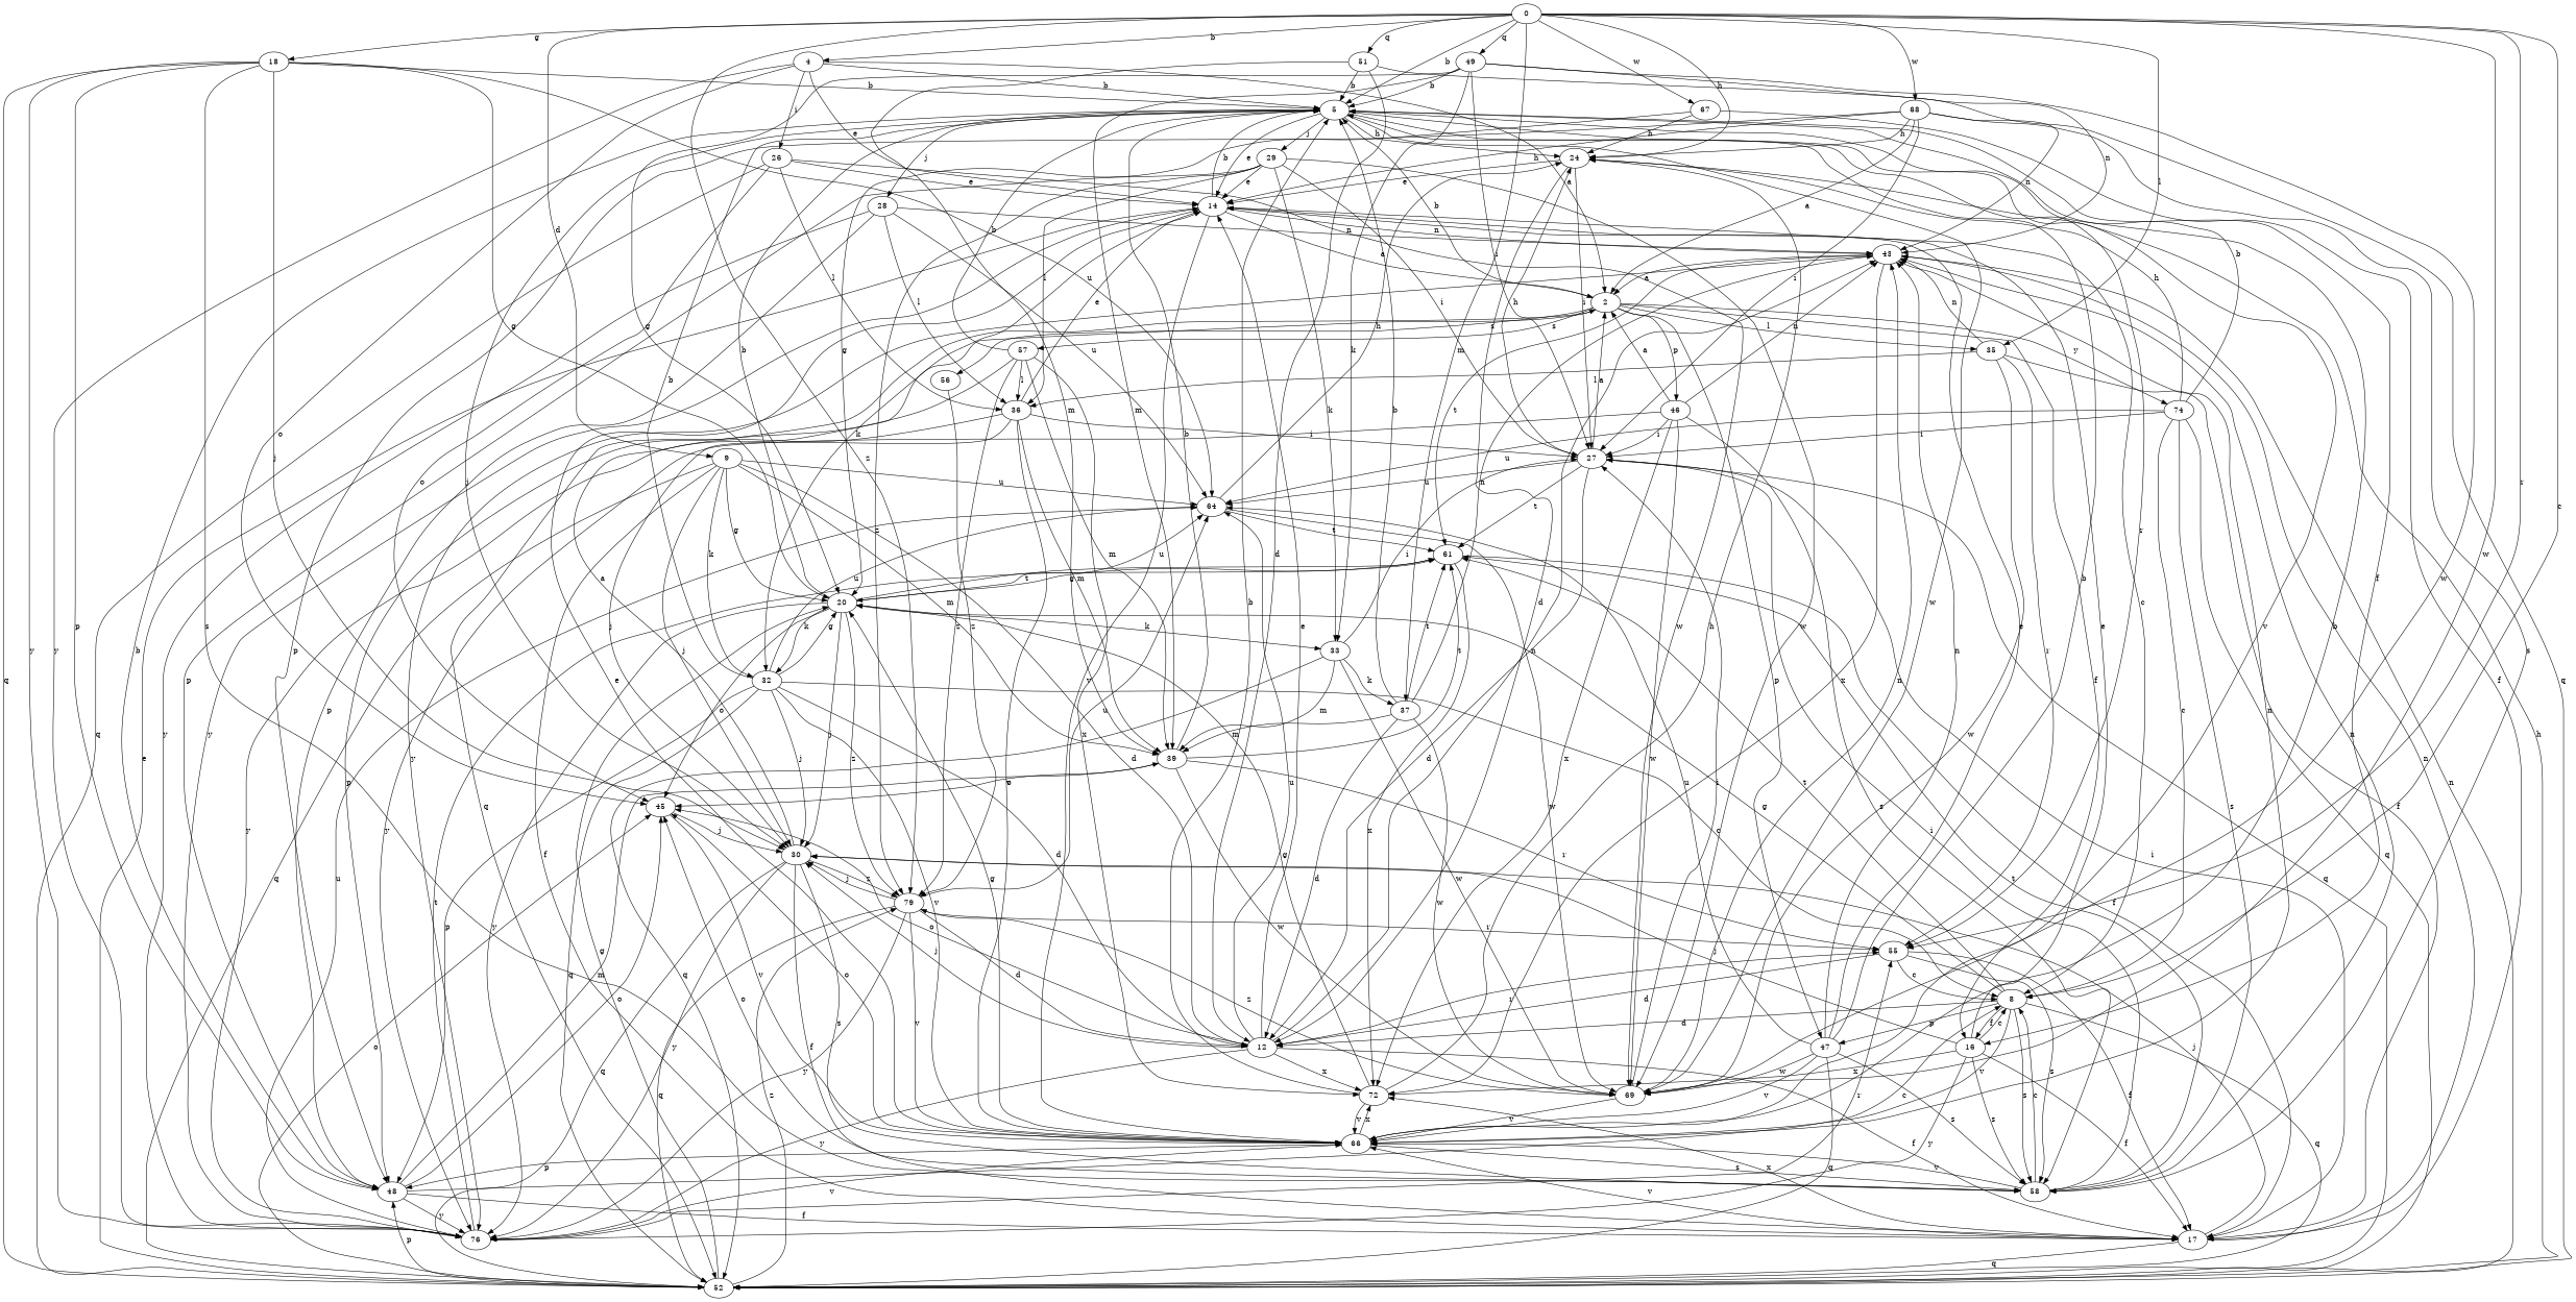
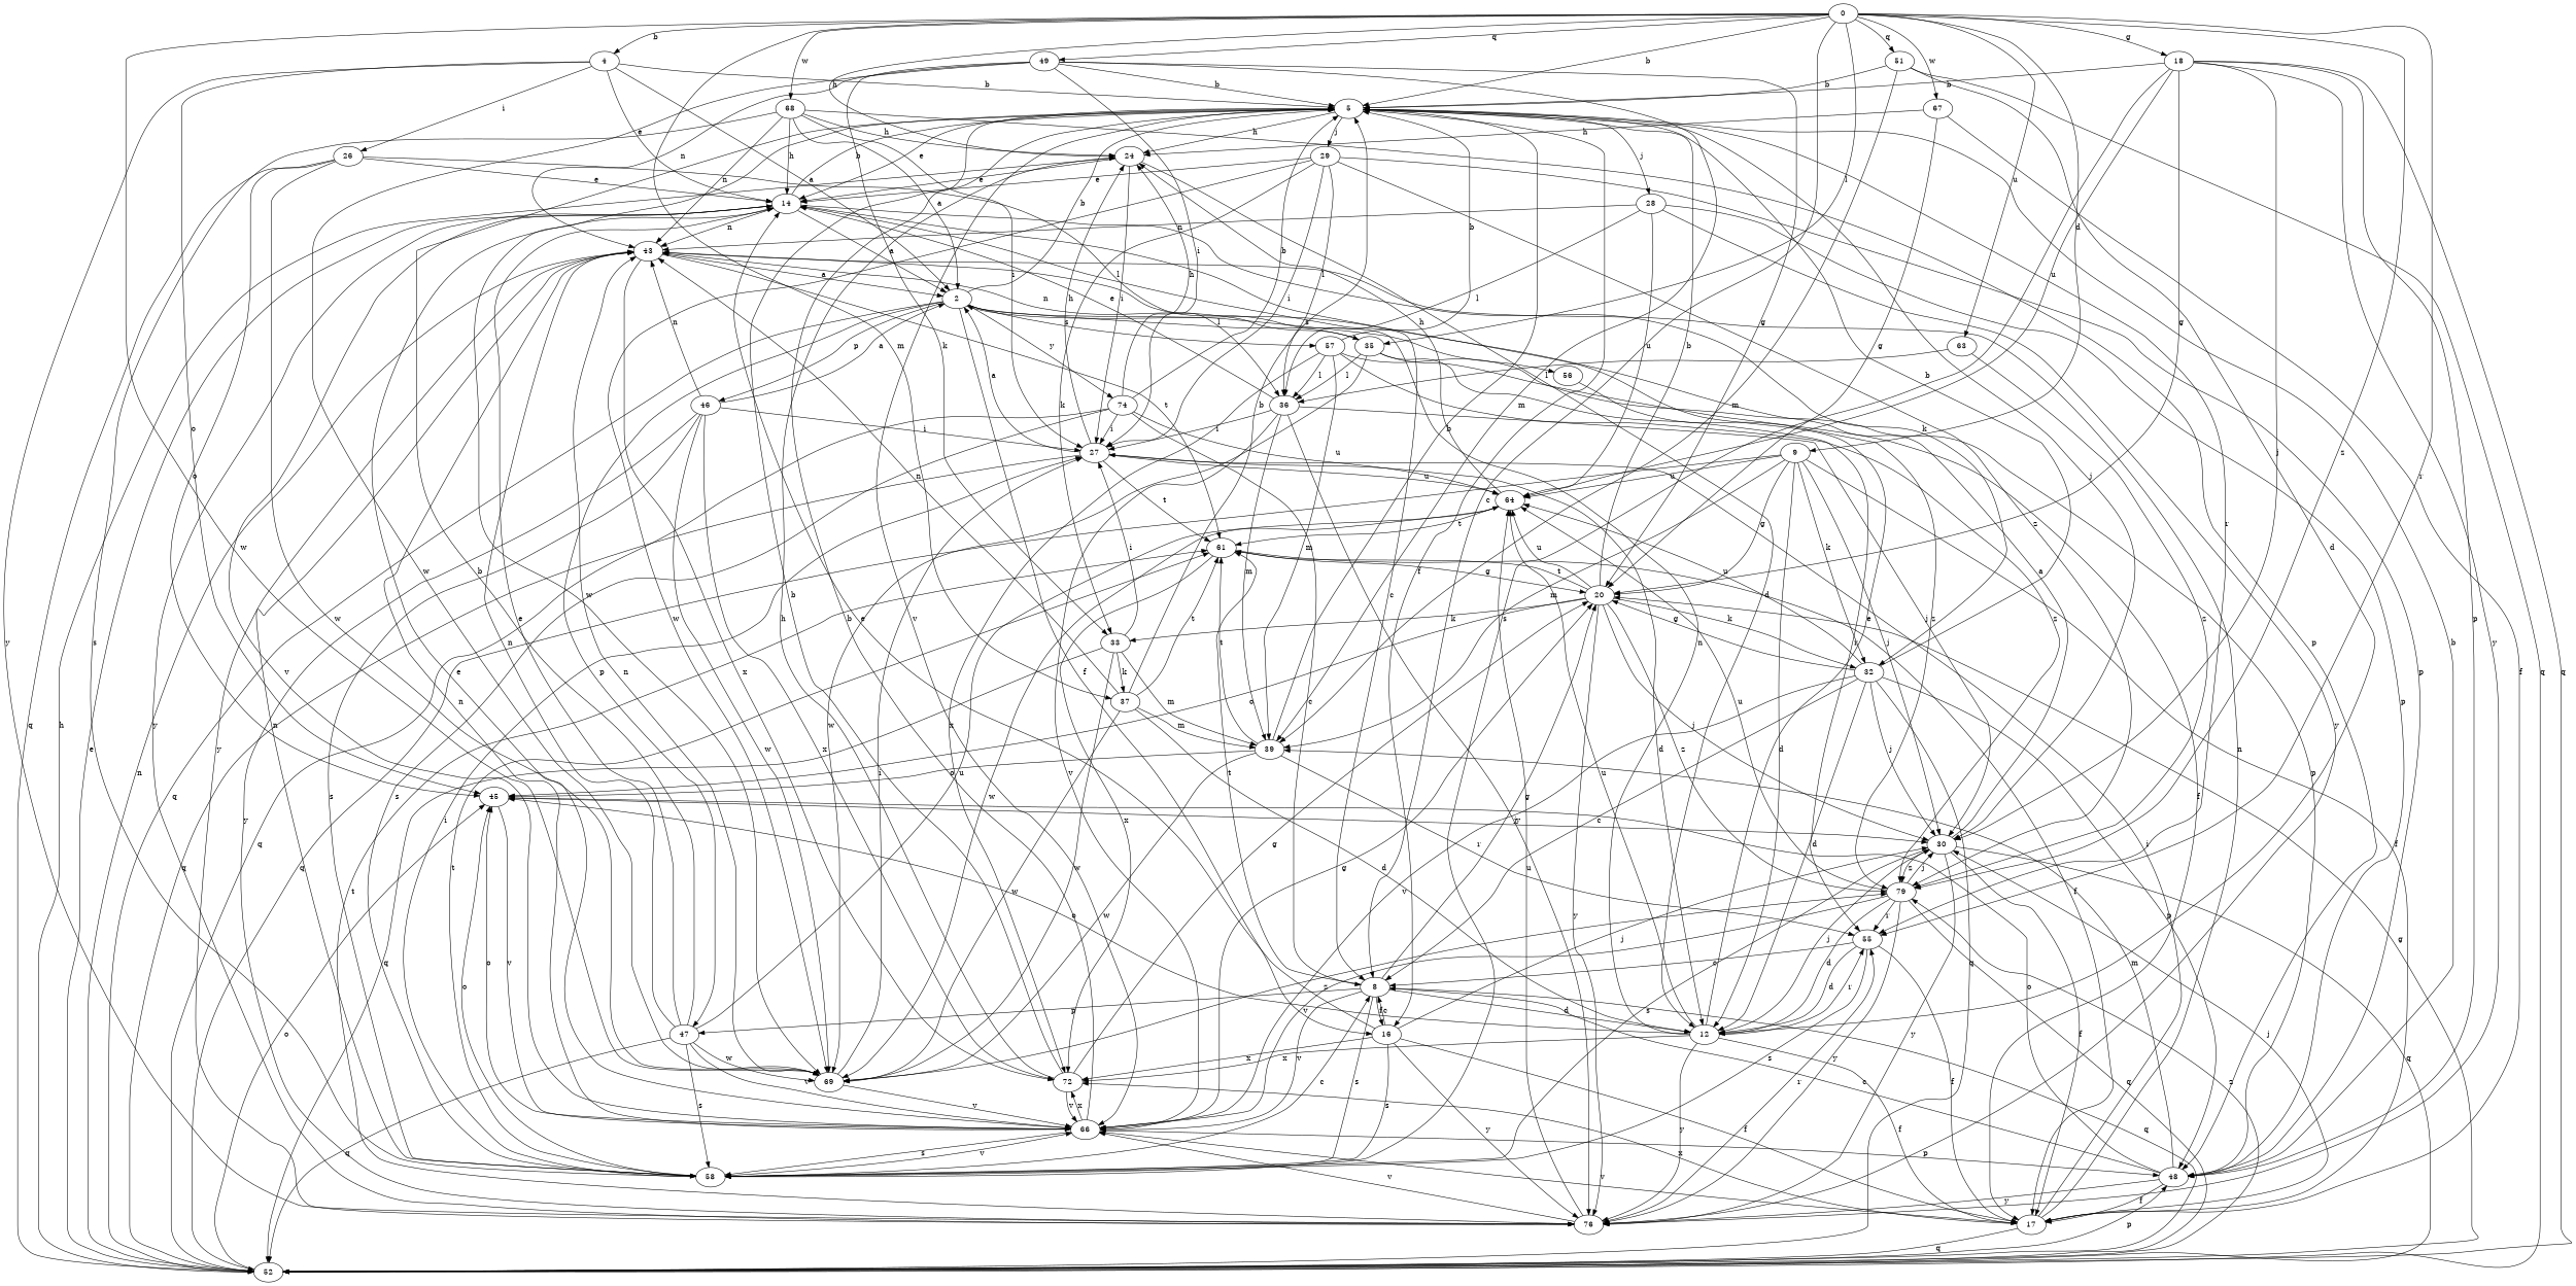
  strict digraph {
    0
    4
    5
    8
    9
    18
    24
    35
    37
    49
    51
    55
+   63
    67
    68
    69
    79
    2
    14
    26
    45
    76
    16
    28
    29
    30
    66
    47
    52
    12
    20
    58
    61
    17
    32
    39
    64
    48
    27
    43
    36
    33
    46
    56
    57
    74
    72
    0 -> 4 [label=b]
    0 -> 5 [label=b]
    0 -> 8 [label=c]
    0 -> 9 [label=d]
    0 -> 18 [label=g]
    0 -> 24 [label=h]
    0 -> 35 [label=l]
    0 -> 37 [label=m]
    0 -> 49 [label=q]
    0 -> 51 [label=q]
    0 -> 55 [label=r]
+   0 -> 63 [label=u]
    0 -> 67 [label=w]
    0 -> 68 [label=w]
    0 -> 69 [label=w]
    0 -> 79 [label=z]
    4 -> 5 [label=b]
    4 -> 2 [label=a]
    4 -> 14 [label=e]
    4 -> 26 [label=i]
    4 -> 45 [label=o]
    4 -> 76 [label=y]
    5 -> 24 [label=h]
    5 -> 55 [label=r]
    5 -> 69 [label=w]
    5 -> 14 [label=e]
    5 -> 16 [label=f]
    5 -> 28 [label=j]
    5 -> 29 [label=j]
    5 -> 30 [label=j]
    5 -> 66 [label=v]
    8 -> 16 [label=f]
    8 -> 66 [label=v]
    8 -> 47 [label=p]
    8 -> 52 [label=q]
    8 -> 12 [label=d]
    8 -> 20 [label=g]
    8 -> 58 [label=s]
    8 -> 61 [label=t]
    9 -> 30 [label=j]
    9 -> 52 [label=q]
    9 -> 12 [label=d]
    9 -> 20 [label=g]
    9 -> 17 [label=f]
    9 -> 32 [label=k]
    9 -> 39 [label=m]
    9 -> 64 [label=u]
    18 -> 5 [label=b]
    18 -> 76 [label=y]
    18 -> 30 [label=j]
    18 -> 52 [label=q]
    18 -> 20 [label=g]
    18 -> 58 [label=s]
    18 -> 64 [label=u]
    18 -> 48 [label=p]
    24 -> 14 [label=e]
    24 -> 12 [label=d]
    24 -> 27 [label=i]
    35 -> 55 [label=r]
    35 -> 69 [label=w]
    35 -> 17 [label=f]
    35 -> 43 [label=n]
    35 -> 36 [label=l]
    37 -> 5 [label=b]
    37 -> 69 [label=w]
    37 -> 12 [label=d]
    37 -> 61 [label=t]
    37 -> 39 [label=m]
    37 -> 43 [label=n]
    49 -> 5 [label=b]
    49 -> 69 [label=w]
    49 -> 20 [label=g]
    49 -> 39 [label=m]
    49 -> 27 [label=i]
    49 -> 43 [label=n]
    49 -> 33 [label=k]
    51 -> 5 [label=b]
    51 -> 52 [label=q]
    51 -> 12 [label=d]
    51 -> 39 [label=m]
    55 -> 8 [label=c]
    55 -> 12 [label=d]
    55 -> 58 [label=s]
    55 -> 17 [label=f]
+   63 -> 79 [label=z]
+   63 -> 36 [label=l]
    67 -> 24 [label=h]
    67 -> 20 [label=g]
    67 -> 17 [label=f]
    68 -> 24 [label=h]
    68 -> 2 [label=a]
    68 -> 14 [label=h]
    68 -> 58 [label=s]
    68 -> 48 [label=p]
    68 -> 27 [label=i]
    68 -> 43 [label=n]
    69 -> 79 [label=z]
    69 -> 66 [label=v]
    69 -> 27 [label=i]
    69 -> 43 [label=n]
    79 -> 55 [label=r]
    79 -> 76 [label=y]
    79 -> 30 [label=j]
    79 -> 66 [label=v]
    79 -> 52 [label=q]
    79 -> 12 [label=d]
    79 -> 64 [label=u]
    2 -> 5 [label=b]
    2 -> 35 [label=l]
    2 -> 16 [label=f]
    2 -> 47 [label=p]
    2 -> 52 [label=q]
    2 -> 46 [label=p]
    2 -> 56 [label=s]
    2 -> 57 [label=s]
    2 -> 74 [label=y]
    14 -> 5 [label=b]
    14 -> 8 [label=c]
    14 -> 2 [label=a]
    14 -> 76 [label=y]
    14 -> 66 [label=v]
    14 -> 32 [label=k]
    14 -> 43 [label=n]
    26 -> 69 [label=w]
    26 -> 14 [label=e]
    26 -> 45 [label=o]
    26 -> 52 [label=q]
    26 -> 36 [label=l]
    45 -> 30 [label=j]
    45 -> 66 [label=v]
    76 -> 55 [label=r]
    76 -> 66 [label=v]
    76 -> 61 [label=t]
    76 -> 64 [label=u]
    16 -> 8 [label=c]
    16 -> 14 [label=e]
    16 -> 76 [label=y]
    16 -> 30 [label=j]
    16 -> 58 [label=s]
    16 -> 17 [label=f]
    16 -> 72 [label=x]
    28 -> 76 [label=y]
    28 -> 64 [label=u]
    28 -> 48 [label=p]
    28 -> 43 [label=n]
    28 -> 36 [label=l]
    29 -> 69 [label=w]
    29 -> 79 [label=z]
    29 -> 14 [label=e]
    29 -> 48 [label=p]
    29 -> 27 [label=i]
    29 -> 36 [label=l]
    29 -> 33 [label=k]
    30 -> 79 [label=z]
    30 -> 2 [label=a]
    30 -> 76 [label=y]
    30 -> 52 [label=q]
    30 -> 58 [label=s]
    30 -> 17 [label=f]
    66 -> 5 [label=b]
    66 -> 14 [label=e]
    66 -> 45 [label=o]
    66 -> 20 [label=g]
    66 -> 58 [label=s]
    66 -> 48 [label=p]
    66 -> 43 [label=n]
    66 -> 72 [label=x]
    47 -> 5 [label=b]
    47 -> 69 [label=w]
    47 -> 14 [label=e]
    47 -> 66 [label=v]
    47 -> 52 [label=q]
    47 -> 58 [label=s]
    47 -> 64 [label=u]
    47 -> 43 [label=n]
    52 -> 24 [label=h]
    52 -> 79 [label=z]
    52 -> 14 [label=e]
    52 -> 45 [label=o]
    52 -> 20 [label=g]
    52 -> 48 [label=p]
    52 -> 43 [label=n]
    12 -> 55 [label=r]
    12 -> 14 [label=e]
    12 -> 45 [label=o]
    12 -> 76 [label=y]
    12 -> 30 [label=j]
    12 -> 17 [label=f]
    12 -> 64 [label=u]
    12 -> 43 [label=n]
    12 -> 72 [label=x]
    20 -> 5 [label=b]
    20 -> 79 [label=z]
    20 -> 45 [label=o]
    20 -> 76 [label=y]
    20 -> 30 [label=j]
    20 -> 61 [label=t]
    20 -> 32 [label=k]
    20 -> 64 [label=u]
    20 -> 33 [label=k]
    58 -> 8 [label=c]
    58 -> 45 [label=o]
    58 -> 66 [label=v]
    58 -> 61 [label=t]
    58 -> 27 [label=i]
    58 -> 43 [label=n]
    61 -> 20 [label=g]
    61 -> 17 [label=f]
    61 -> 72 [label=x]
    17 -> 30 [label=j]
    17 -> 66 [label=v]
    17 -> 52 [label=q]
    17 -> 27 [label=i]
    17 -> 43 [label=n]
    17 -> 72 [label=x]
    32 -> 5 [label=b]
    32 -> 8 [label=c]
    32 -> 30 [label=j]
    32 -> 66 [label=v]
    32 -> 52 [label=q]
    32 -> 12 [label=d]
    32 -> 20 [label=g]
    32 -> 64 [label=u]
    32 -> 48 [label=p]
    39 -> 5 [label=b]
    39 -> 55 [label=r]
    39 -> 69 [label=w]
    39 -> 45 [label=o]
    39 -> 61 [label=t]
    64 -> 24 [label=h]
    64 -> 69 [label=w]
    64 -> 61 [label=t]
    48 -> 5 [label=b]
    48 -> 8 [label=c]
    48 -> 45 [label=o]
    48 -> 76 [label=y]
    48 -> 17 [label=f]
    48 -> 39 [label=m]
    27 -> 24 [label=h]
    27 -> 2 [label=a]
    27 -> 52 [label=q]
    27 -> 12 [label=d]
    27 -> 61 [label=t]
    27 -> 64 [label=u]
    43 -> 2 [label=a]
    43 -> 76 [label=y]
    43 -> 61 [label=t]
    43 -> 72 [label=x]
    36 -> 14 [label=e]
    36 -> 76 [label=y]
    36 -> 30 [label=j]
    36 -> 66 [label=v]
    36 -> 39 [label=m]
    36 -> 27 [label=i]
    33 -> 37 [label=k]
    33 -> 69 [label=w]
    33 -> 52 [label=q]
    33 -> 39 [label=m]
    33 -> 27 [label=i]
    46 -> 69 [label=w]
    46 -> 2 [label=a]
    46 -> 76 [label=y]
    46 -> 58 [label=s]
    46 -> 27 [label=i]
    46 -> 43 [label=n]
    46 -> 72 [label=x]
    56 -> 79 [label=z]
    57 -> 5 [label=b]
    57 -> 79 [label=z]
    57 -> 39 [label=m]
    57 -> 48 [label=p]
    57 -> 36 [label=l]
    57 -> 72 [label=x]
    74 -> 5 [label=b]
    74 -> 8 [label=c]
    74 -> 24 [label=h]
    74 -> 52 [label=q]
    74 -> 58 [label=s]
    74 -> 64 [label=u]
    74 -> 27 [label=i]
    72 -> 5 [label=b]
    72 -> 24 [label=h]
    72 -> 66 [label=v]
    72 -> 20 [label=g]
  }
